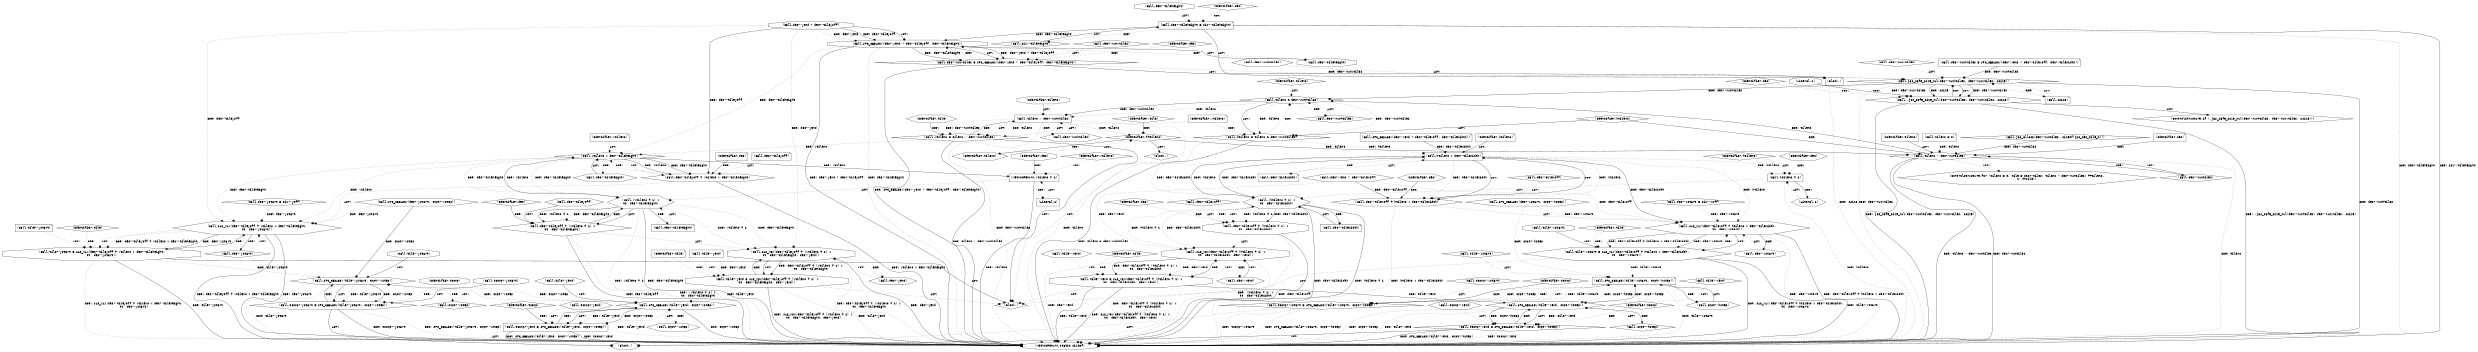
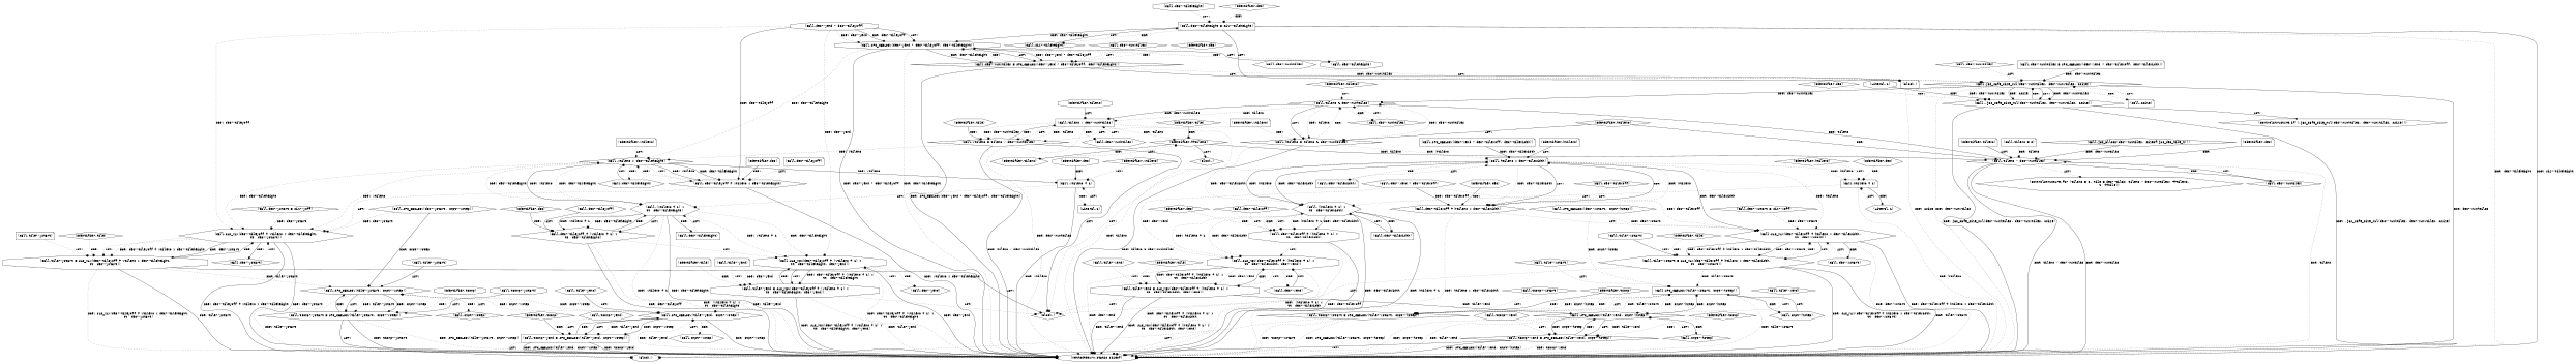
  digraph {
    fontname="DejaVu Sans Mono"
    node [fontname="DejaVu Sans Mono" shape=diamond]
    edge [arrowhead=box fontname="DejaVu Sans Mono" style=dotted]
    n1 [label="(Call,dec->tileheight = siz->tileheight)" shape=note]
    n2 [label="(Call,JPC_CEILDIV(dec->yend - dec->tileyoff, dec->tileheight))" shape=octagon]
    n3 [label="(Call,siz->tileheight)"]
    n4 [label="(MethodReturn,static sizeof)" shape=octagon]
    n5 [label="(Block,)" shape=note]
    n6 [label="(Call,dec->numvtiles = JPC_CEILDIV(dec->yend - dec->tileyoff, dec->tileheight))"]
    n7 [label="(Call,vtileno * dec->tileheight)"]
    n8 [label="(Call,dec->tileheight)" shape=octagon]
    n9 [label="(Call,jas_safe_size_mul(dec->numhtiles, dec->numvtiles, &size))"]
    n10 [label="(Call,JAS_MAX(dec->tileyoff + vtileno * dec->tileheight,\n\t\t  dec->ystart))" shape=hexagon]
    n11 [label="(Call,dec->tileyoff + vtileno * dec->tileheight)" shape=hexagon]
    n12 [label="(Call,(vtileno + 1) *\n\t\t  dec->tileheight)" shape=hexagon]
-   n13 [label="(MethodReturn,vtileno + 1)" shape=note]
+   n13 [label="(Call,vtileno + 1)" shape=note]
    n14 [label="(Call,dec->tileheight)" shape=hexagon]
    n15 [label="(Call,!jas_safe_size_mul(dec->numhtiles, dec->numvtiles, &size))" shape=hexagon]
    n16 [label="(Call,tileno % dec->numhtiles)"]
    n17 [label="(Call,&size)" shape=note]
    n18 [label="(ControlStructure,if (!jas_safe_size_mul(dec->numhtiles, dec->numvtiles, &size)))" shape=hexagon]
    n19 [label="(Call,htileno = tileno % dec->numhtiles)"]
    n20 [label="(Call,tileno / dec->numhtiles)" shape=note]
    n21 [label="(Call,dec->numhtiles)"]
    n22 [label="(Call,htileno * dec->tilewidth)" shape=note]
    n23 [label="(Block,)"]
    n24 [label="(Identifier,++tileno)"]
    n25 [label="(Call,vtileno = tileno / dec->numhtiles)"]
    n26 [label="(Call,dec->numhtiles)" shape=hexagon]
    n27 [label="(Call,JAS_MAX(dec->tilexoff + htileno * dec->tilewidth,\n\t\t  dec->xstart))" shape=hexagon]
    n28 [label="(Call,dec->tilexoff + htileno * dec->tilewidth)" shape=hexagon]
    n29 [label="(Call,(htileno + 1) *\n\t\t  dec->tilewidth)" shape=hexagon]
    n30 [label="(Call,htileno + 1)" shape=note]
    n31 [label="(Call,dec->tilewidth)" shape=note]
    n32 [label="(Call,tile->xstart = JAS_MAX(dec->tilexoff + htileno * dec->tilewidth,\n\t\t  dec->xstart))" shape=hexagon]
    n33 [label="(Call,dec->xstart)" shape=octagon]
    n34 [label="(Call,JAS_MIN(dec->tilexoff + (htileno + 1) *\n\t\t  dec->tilewidth, dec->xend))" shape=octagon]
    n35 [label="(Call,dec->tilexoff + (htileno + 1) *\n\t\t  dec->tilewidth)" shape=octagon]
    n36 [label="(Call,dec->tilewidth)" shape=note]
    n37 [label="(Literal,1)" shape=hexagon]
    n38 [label="(Call,JPC_CEILDIV(tile->xstart, cmpt->hstep))" shape=note]
    n39 [label="(Call,tcomp->xstart = JPC_CEILDIV(tile->xstart, cmpt->hstep))"]
-   n40 [label="(Call,JPC_CEILDIV(tile->xend, cmpt->hstep))" shape=hexagon]
+   n40 [label="(Call,JPC_CEILDIV(tile->xend, cmpt->hstep))"]
    n41 [label="(Call,cmpt->hstep)" shape=hexagon]
    n42 [label="(Block,)" shape=octagon]
    n43 [label="(Call,tcomp->xend = JPC_CEILDIV(tile->xend, cmpt->hstep))"]
    n44 [label="(Call,cmpt->hstep)"]
    n45 [label="(Call,tile->xend = JAS_MIN(dec->tilexoff + (htileno + 1) *\n\t\t  dec->tilewidth, dec->xend))" shape=octagon]
    n46 [label="(Call,dec->xend)" shape=hexagon]
    n47 [label="(Call,tileno < dec->numtiles)"]
    n48 [label="(Block,)"]
    n49 [label="(Identifier,tileno)" shape=hexagon]
    n50 [label="(ControlStructure,for (tileno = 0, tile = dec->tiles; tileno < dec->numtiles; ++tileno,\n\t  ++tile))" shape=hexagon]
    n51 [label="(Call,dec->numtiles)"]
    n52 [label="(Call,tile->ystart = JAS_MAX(dec->tileyoff + vtileno * dec->tileheight,\n\t\t  dec->ystart))" shape=octagon]
    n53 [label="(Call,dec->ystart)"]
    n54 [label="(Call,JAS_MIN(dec->tileyoff + (vtileno + 1) *\n\t\t  dec->tileheight, dec->yend))" shape=octagon]
    n55 [label="(Call,dec->tileyoff + (vtileno + 1) *\n\t\t  dec->tileheight)"]
    n56 [label="(Call,dec->tileheight)" shape=note]
    n57 [label="(Literal,1)" shape=note]
    n58 [label="(Call,JPC_CEILDIV(tile->ystart, cmpt->vstep))" shape=hexagon]
    n59 [label="(Call,tcomp->ystart = JPC_CEILDIV(tile->ystart, cmpt->vstep))" shape=hexagon]
    n60 [label="(Call,JPC_CEILDIV(tile->yend, cmpt->vstep))" shape=hexagon]
    n61 [label="(Call,cmpt->vstep)"]
    n62 [label="(Call,tcomp->yend = JPC_CEILDIV(tile->yend, cmpt->vstep))" shape=note]
    n63 [label="(Call,cmpt->vstep)" shape=hexagon]
    n64 [label="(Call,tile->yend = JAS_MIN(dec->tileyoff + (vtileno + 1) *\n\t\t  dec->tileheight, dec->yend))" shape=octagon]
    n65 [label="(Call,dec->yend)" shape=hexagon]
    n66 [label="(Call,tile->ystart)" shape=octagon]
    n67 [label="(Call,dec->tileyoff)" shape=note]
    n68 [label="(Call,tile->xend)" shape=hexagon]
    n69 [label="(Identifier,tile)"]
    n70 [label="(Call,jas_alloc2(dec->numtiles, sizeof(jpc_dec_tile_t)))"]
    n71 [label="(Identifier,dec)" shape=note]
    n72 [label="(Identifier,tile)"]
    n73 [label="(Identifier,vtileno)" shape=note]
    n74 [label="(Identifier,dec)" shape=hexagon]
    n75 [label="(Call,dec->tilexoff)"]
    n76 [label="(Call,tcomp->yend)" shape=hexagon]
    n77 [label="(Call,dec->tileyoff)" shape=hexagon]
    n78 [label="(Call,dec->ystart = siz->yoff)"]
    n79 [label="(Call,JPC_CEILDIV(dec->xend - dec->tilexoff, dec->tilewidth))" shape=note]
    n80 [label="(Call,tcomp->xstart)"]
    n81 [label="(Identifier,tile)"]
    n82 [label="(Call,dec->numhtiles = JPC_CEILDIV(dec->xend - dec->tilexoff, dec->tilewidth))" shape=note]
    n83 [label="(Call,JPC_CEILDIV(dec->ystart, cmpt->vstep))" shape=hexagon]
    n84 [label="(Call,JPC_CEILDIV(dec->xstart, cmpt->hstep))" shape=hexagon]
    n85 [label="(Literal,1)" shape=octagon]
    n86 [label="(Identifier,tileno)" shape=octagon]
    n87 [label="(Call,dec->tilexoff)"]
    n88 [label="(Call,tile->yend)" shape=hexagon]
    n89 [label="(Identifier,dec)" shape=hexagon]
    n90 [label="(Identifier,dec)"]
    n91 [label="(Identifier,tile)" shape=hexagon]
    n92 [label="(Call,tcomp->xend)" shape=hexagon]
    n93 [label="(Identifier,htileno)" shape=note]
    n94 [label="(Identifier,tile)" shape=note]
    n95 [label="(Identifier,tileno)"]
    n96 [label="(Identifier,dec)" shape=octagon]
    n97 [label="(Identifier,dec)"]
    n98 [label="(Identifier,htileno)"]
    n99 [label="(Call,tile->xstart)" shape=octagon]
    n100 [label="(Identifier,dec)" shape=note]
    n101 [label="(Call,dec->xstart = siz->xoff)"]
    n102 [label="(Identifier,dec)"]
    n103 [label="(Identifier,tcomp)"]
    n104 [label="(Call,tile->xstart)"]
    n105 [label="(Call,dec->tileheight)" shape=octagon]
    n106 [label="(Call,dec->numhtiles)" shape=hexagon]
    n107 [label="(Identifier,tcomp)" shape=octagon]
    n108 [label="(Identifier,tcomp)"]
    n109 [label="(Identifier,vtileno)"]
    n110 [label="(Call,tcomp->ystart)" shape=octagon]
    n111 [label="(Call,dec->numvtiles)"]
    n112 [label="(Identifier,htileno)"]
    n113 [label="(Call,tile->yend)" shape=note]
    n114 [label="(Identifier,dec)"]
    n115 [label="(Call,tile->xend)"]
    n116 [label="(Identifier,tile)"]
    n117 [label="(Call,dec->xend - dec->tilexoff)" shape=hexagon]
    n118 [label="(Identifier,tileno)" shape=note]
    n119 [label="(Call,dec->numvtiles)"]
    n120 [label="(Identifier,tcomp)"]
    n121 [label="(Call,tile->ystart)" shape=note]
    n122 [label="(Identifier,dec)"]
    n123 [label="(Call,tileno = 0)" shape=note]
    n124 [label="(Call,dec->yend - dec->tileyoff)" shape=octagon]
    n125 [label="(Identifier,vtileno)" shape=note]
    n1 -> n2 [arrowhead=diamond label="DDG: dec->tileheight" style=solid]
    n1 -> n3 [label="CFG: "]
    n1 -> n4 [arrowhead=diamond label="DDG: dec->tileheight"]
    n1 -> n4 [arrowhead=diamond label="DDG: siz->tileheight" style=solid]
    n1 -> n5 [arrowhead=diamond label="AST: " style=solid]
    n2 -> n4 [label="DDG: dec->yend - dec->tileyoff" style=solid]
    n2 -> n4 [label="DDG: dec->tileheight"]
    n2 -> n6 [label="AST: " style=solid]
    n2 -> n6 [arrowhead=diamond label="DDG: dec->yend - dec->tileyoff" style=solid]
    n2 -> n6 [label="DDG: dec->tileheight" style=solid]
    n2 -> n7 [label="DDG: dec->tileheight"]
    n2 -> n8 [label="CFG: "]
    n3 -> n1 [arrowhead=diamond label="AST: " style=solid]
    n6 -> n2 [label="CFG: "]
    n6 -> n4 [label="DDG: JPC_CEILDIV(dec->yend - dec->tileyoff, dec->tileheight)" style=solid]
    n6 -> n5 [label="AST: " style=solid]
    n6 -> n9 [arrowhead=diamond label="DDG: dec->numvtiles"]
    n7 -> n10 [arrowhead=diamond label="DDG: vtileno"]
    n7 -> n10 [arrowhead=diamond label="DDG: dec->tileheight"]
    n7 -> n11 [arrowhead=diamond label="AST: "]
    n7 -> n11 [arrowhead=diamond label="DDG: vtileno" style=solid]
    n7 -> n11 [label="DDG: dec->tileheight" style=solid]
    n7 -> n12 [arrowhead=diamond label="DDG: vtileno" style=solid]
    n7 -> n12 [arrowhead=diamond label="DDG: dec->tileheight"]
    n7 -> n13 [arrowhead=diamond label="DDG: vtileno" style=solid]
    n7 -> n14 [arrowhead=diamond label="CFG: "]
    n8 -> n2 [label="AST: " style=solid]
    n9 -> n4 [arrowhead=diamond label="DDG: dec->numvtiles"]
    n9 -> n4 [label="DDG: dec->numhtiles" style=solid]
    n9 -> n4 [label="DDG: &size"]
    n9 -> n15 [arrowhead=diamond label="AST: " style=solid]
    n9 -> n15 [label="DDG: dec->numhtiles" style=solid]
    n9 -> n15 [label="DDG: dec->numvtiles"]
    n9 -> n15 [arrowhead=diamond label="DDG: &size" style=solid]
    n9 -> n16 [label="DDG: dec->numhtiles" style=solid]
    n9 -> n17 [arrowhead=diamond label="CFG: "]
    n10 -> n4 [label="DDG: dec->ystart" style=solid]
    n10 -> n4 [label="DDG: dec->tileyoff + vtileno * dec->tileheight" style=solid]
    n10 -> n52 [label="AST: "]
    n10 -> n52 [label="DDG: dec->tileyoff + vtileno * dec->tileheight"]
    n10 -> n52 [arrowhead=diamond label="DDG: dec->ystart" style=solid]
    n10 -> n53 [arrowhead=diamond label="CFG: " style=solid]
    n11 -> n4 [arrowhead=diamond label="DDG: vtileno * dec->tileheight" style=solid]
    n11 -> n7 [arrowhead=diamond label="CFG: "]
    n11 -> n10 [label="AST: "]
    n12 -> n4 [label="DDG: dec->tileheight" style=solid]
    n12 -> n4 [arrowhead=diamond label="DDG: vtileno + 1"]
    n12 -> n7 [label="DDG: dec->tileheight"]
    n12 -> n54 [arrowhead=diamond label="DDG: vtileno + 1"]
    n12 -> n54 [label="DDG: dec->tileheight"]
    n12 -> n55 [label="AST: " style=solid]
    n12 -> n55 [arrowhead=diamond label="DDG: vtileno + 1" style=solid]
    n12 -> n55 [label="DDG: dec->tileheight"]
    n12 -> n56 [arrowhead=diamond label="CFG: " style=solid]
    n13 -> n4 [arrowhead=diamond label="DDG: vtileno" style=solid]
    n13 -> n12 [label="AST: "]
    n13 -> n57 [label="CFG: "]
    n14 -> n7 [label="AST: " style=solid]
    n15 -> n4 [arrowhead=diamond label="DDG: jas_safe_size_mul(dec->numhtiles, dec->numvtiles, &size)" style=solid]
    n15 -> n4 [arrowhead=diamond label="DDG: !jas_safe_size_mul(dec->numhtiles, dec->numvtiles, &size)" style=solid]
    n15 -> n9 [label="CFG: " style=solid]
    n15 -> n18 [arrowhead=diamond label="AST: " style=solid]
    n16 -> n19 [label="AST: " style=solid]
    n16 -> n19 [arrowhead=diamond label="DDG: tileno"]
    n16 -> n19 [label="DDG: dec->numhtiles"]
    n16 -> n20 [arrowhead=diamond label="DDG: tileno"]
    n16 -> n20 [label="DDG: dec->numhtiles" style=solid]
    n16 -> n21 [label="CFG: "]
    n17 -> n9 [label="AST: "]
    n19 -> n4 [arrowhead=diamond label="DDG: tileno % dec->numhtiles" style=solid]
    n19 -> n16 [label="CFG: "]
    n19 -> n22 [label="DDG: htileno"]
    n19 -> n23 [label="AST: "]
    n20 -> n4 [arrowhead=diamond label="DDG: dec->numhtiles"]
    n20 -> n4 [arrowhead=diamond label="DDG: tileno"]
    n20 -> n24 [arrowhead=diamond label="DDG: tileno"]
    n20 -> n25 [arrowhead=diamond label="AST: "]
    n20 -> n25 [label="DDG: tileno"]
    n20 -> n25 [label="DDG: dec->numhtiles"]
    n20 -> n26 [label="CFG: "]
    n21 -> n16 [arrowhead=diamond label="AST: "]
    n22 -> n27 [arrowhead=diamond label="DDG: htileno"]
    n22 -> n27 [label="DDG: dec->tilewidth" style=solid]
    n22 -> n28 [label="AST: " style=solid]
    n22 -> n28 [arrowhead=diamond label="DDG: htileno"]
    n22 -> n28 [label="DDG: dec->tilewidth"]
    n22 -> n29 [label="DDG: htileno" style=solid]
    n22 -> n29 [arrowhead=diamond label="DDG: dec->tilewidth" style=solid]
    n22 -> n30 [arrowhead=diamond label="DDG: htileno"]
    n22 -> n31 [arrowhead=diamond label="CFG: "]
    n24 -> n47 [label="DDG: tileno" style=solid]
    n24 -> n48 [arrowhead=diamond label="AST: " style=solid]
    n24 -> n49 [arrowhead=diamond label="CFG: " style=solid]
    n25 -> n4 [label="DDG: tileno / dec->numhtiles" style=solid]
    n25 -> n7 [arrowhead=diamond label="DDG: vtileno"]
    n25 -> n20 [arrowhead=diamond label="CFG: " style=solid]
    n25 -> n23 [label="AST: " style=solid]
    n26 -> n20 [arrowhead=diamond label="AST: "]
    n27 -> n4 [label="DDG: dec->tilexoff + htileno * dec->tilewidth" style=solid]
    n27 -> n4 [label="DDG: dec->xstart"]
    n27 -> n32 [label="AST: " style=solid]
    n27 -> n32 [arrowhead=diamond label="DDG: dec->tilexoff + htileno * dec->tilewidth" style=solid]
    n27 -> n32 [arrowhead=diamond label="DDG: dec->xstart" style=solid]
    n27 -> n33 [arrowhead=diamond label="CFG: " style=solid]
    n28 -> n4 [label="DDG: htileno * dec->tilewidth"]
    n28 -> n22 [label="CFG: " style=solid]
    n28 -> n27 [arrowhead=diamond label="AST: "]
    n29 -> n4 [arrowhead=diamond label="DDG: dec->tilewidth" style=solid]
    n29 -> n4 [arrowhead=diamond label="DDG: htileno + 1" style=solid]
    n29 -> n22 [label="DDG: dec->tilewidth"]
    n29 -> n34 [label="DDG: htileno + 1"]
    n29 -> n34 [label="DDG: dec->tilewidth"]
    n29 -> n35 [label="AST: "]
    n29 -> n35 [label="DDG: htileno + 1"]
    n29 -> n35 [arrowhead=diamond label="DDG: dec->tilewidth" style=solid]
    n29 -> n36 [label="CFG: " style=solid]
    n30 -> n4 [label="DDG: htileno"]
    n30 -> n29 [label="AST: "]
    n30 -> n37 [arrowhead=diamond label="CFG: " style=solid]
    n31 -> n22 [arrowhead=diamond label="AST: "]
    n32 -> n4 [arrowhead=diamond label="DDG: tile->xstart" style=solid]
    n32 -> n4 [arrowhead=diamond label="DDG: JAS_MAX(dec->tilexoff + htileno * dec->tilewidth,\n\t\t  dec->xstart)" style=solid]
    n32 -> n23 [arrowhead=diamond label="AST: "]
    n32 -> n27 [label="CFG: "]
    n32 -> n38 [arrowhead=diamond label="DDG: tile->xstart"]
    n33 -> n27 [arrowhead=diamond label="AST: "]
    n34 -> n4 [arrowhead=diamond label="DDG: dec->xend"]
    n34 -> n4 [label="DDG: dec->tilexoff + (htileno + 1) *\n\t\t  dec->tilewidth"]
    n34 -> n45 [label="AST: "]
    n34 -> n45 [arrowhead=diamond label="DDG: dec->tilexoff + (htileno + 1) *\n\t\t  dec->tilewidth" style=solid]
    n34 -> n45 [label="DDG: dec->xend"]
    n34 -> n46 [label="CFG: "]
    n35 -> n4 [label="DDG: (htileno + 1) *\n\t\t  dec->tilewidth"]
    n35 -> n4 [label="DDG: dec->tilexoff" style=solid]
    n35 -> n29 [arrowhead=diamond label="CFG: "]
    n35 -> n34 [arrowhead=diamond label="AST: "]
    n36 -> n29 [label="AST: " style=solid]
    n37 -> n30 [label="AST: "]
    n38 -> n4 [label="DDG: tile->xstart"]
    n38 -> n39 [label="AST: "]
    n38 -> n39 [arrowhead=diamond label="DDG: tile->xstart"]
    n38 -> n39 [label="DDG: cmpt->hstep"]
    n38 -> n40 [arrowhead=diamond label="DDG: cmpt->hstep"]
    n38 -> n41 [label="CFG: " style=solid]
    n39 -> n4 [arrowhead=diamond label="DDG: JPC_CEILDIV(tile->xstart, cmpt->hstep)"]
    n39 -> n4 [arrowhead=diamond label="DDG: tcomp->xstart"]
    n39 -> n38 [label="CFG: "]
    n39 -> n42 [label="AST: "]
    n40 -> n4 [label="DDG: cmpt->hstep"]
    n40 -> n4 [label="DDG: tile->xend"]
    n40 -> n38 [label="DDG: cmpt->hstep" style=solid]
    n40 -> n43 [label="AST: " style=solid]
    n40 -> n43 [label="DDG: tile->xend"]
    n40 -> n43 [label="DDG: cmpt->hstep" style=solid]
    n40 -> n44 [arrowhead=diamond label="CFG: " style=solid]
    n41 -> n38 [arrowhead=diamond label="AST: " style=solid]
    n43 -> n4 [label="DDG: tcomp->xend"]
    n43 -> n4 [label="DDG: JPC_CEILDIV(tile->xend, cmpt->hstep)" style=solid]
    n43 -> n40 [arrowhead=diamond label="CFG: " style=solid]
    n43 -> n42 [arrowhead=diamond label="AST: " style=solid]
    n44 -> n40 [label="AST: "]
    n45 -> n4 [label="DDG: tile->xend" style=solid]
    n45 -> n4 [arrowhead=diamond label="DDG: JAS_MIN(dec->tilexoff + (htileno + 1) *\n\t\t  dec->tilewidth, dec->xend)" style=solid]
    n45 -> n23 [arrowhead=diamond label="AST: "]
    n45 -> n34 [label="CFG: " style=solid]
    n45 -> n40 [arrowhead=diamond label="DDG: tile->xend" style=solid]
    n46 -> n34 [label="AST: " style=solid]
    n47 -> n4 [arrowhead=diamond label="DDG: dec->numtiles" style=solid]
    n47 -> n4 [arrowhead=diamond label="DDG: tileno"]
    n47 -> n4 [label="DDG: tileno < dec->numtiles" style=solid]
    n47 -> n16 [label="DDG: tileno" style=solid]
    n47 -> n50 [arrowhead=diamond label="AST: "]
    n47 -> n51 [arrowhead=diamond label="CFG: " style=solid]
    n49 -> n24 [label="AST: "]
    n51 -> n47 [arrowhead=diamond label="AST: " style=solid]
    n52 -> n4 [label="DDG: tile->ystart" style=solid]
    n52 -> n4 [arrowhead=diamond label="DDG: JAS_MAX(dec->tileyoff + vtileno * dec->tileheight,\n\t\t  dec->ystart)"]
    n52 -> n10 [arrowhead=diamond label="CFG: " style=solid]
    n52 -> n23 [arrowhead=diamond label="AST: " style=solid]
    n52 -> n58 [arrowhead=diamond label="DDG: tile->ystart"]
    n53 -> n10 [label="AST: "]
    n54 -> n4 [label="DDG: dec->yend" style=solid]
    n54 -> n4 [label="DDG: dec->tileyoff + (vtileno + 1) *\n\t\t  dec->tileheight"]
    n54 -> n64 [arrowhead=diamond label="AST: " style=solid]
    n54 -> n64 [label="DDG: dec->tileyoff + (vtileno + 1) *\n\t\t  dec->tileheight" style=solid]
    n54 -> n64 [arrowhead=diamond label="DDG: dec->yend"]
    n54 -> n65 [label="CFG: "]
    n55 -> n4 [label="DDG: dec->tileyoff" style=solid]
    n55 -> n4 [label="DDG: (vtileno + 1) *\n\t\t  dec->tileheight"]
    n55 -> n12 [arrowhead=diamond label="CFG: " style=solid]
    n55 -> n54 [label="AST: "]
    n56 -> n12 [arrowhead=diamond label="AST: "]
    n57 -> n13 [arrowhead=diamond label="AST: "]
    n58 -> n4 [label="DDG: tile->ystart"]
    n58 -> n59 [label="AST: " style=solid]
    n58 -> n59 [arrowhead=diamond label="DDG: tile->ystart"]
    n58 -> n59 [arrowhead=diamond label="DDG: cmpt->vstep" style=solid]
    n58 -> n60 [label="DDG: cmpt->vstep"]
    n58 -> n61 [arrowhead=diamond label="CFG: "]
    n59 -> n4 [arrowhead=diamond label="DDG: tcomp->ystart" style=solid]
    n59 -> n4 [label="DDG: JPC_CEILDIV(tile->ystart, cmpt->vstep)"]
    n59 -> n42 [label="AST: " style=solid]
    n59 -> n58 [arrowhead=diamond label="CFG: " style=solid]
    n60 -> n4 [label="DDG: cmpt->vstep" style=solid]
    n60 -> n4 [arrowhead=diamond label="DDG: tile->yend"]
    n60 -> n58 [arrowhead=diamond label="DDG: cmpt->vstep"]
    n60 -> n62 [label="AST: " style=solid]
    n60 -> n62 [label="DDG: tile->yend"]
    n60 -> n62 [label="DDG: cmpt->vstep" style=solid]
    n60 -> n63 [arrowhead=diamond label="CFG: "]
    n61 -> n58 [arrowhead=diamond label="AST: "]
    n62 -> n4 [label="DDG: JPC_CEILDIV(tile->yend, cmpt->vstep)" style=solid]
    n62 -> n4 [label="DDG: tcomp->yend" style=solid]
    n62 -> n42 [arrowhead=diamond label="AST: "]
    n62 -> n60 [label="CFG: " style=solid]
    n63 -> n60 [label="AST: "]
    n64 -> n4 [label="DDG: tile->yend"]
    n64 -> n4 [arrowhead=diamond label="DDG: JAS_MIN(dec->tileyoff + (vtileno + 1) *\n\t\t  dec->tileheight, dec->yend)" style=solid]
    n64 -> n23 [label="AST: "]
    n64 -> n54 [arrowhead=diamond label="CFG: " style=solid]
    n64 -> n60 [label="DDG: tile->yend"]
    n65 -> n54 [label="AST: "]
    n66 -> n58 [arrowhead=diamond label="AST: " style=solid]
    n67 -> n11 [label="AST: "]
    n68 -> n45 [arrowhead=diamond label="AST: "]
    n69 -> n52 [label="CFG: "]
    n70 -> n47 [label="DDG: dec->numtiles" style=solid]
    n71 -> n11 [arrowhead=diamond label="CFG: " style=solid]
    n72 -> n24 [label="CFG: " style=solid]
    n73 -> n7 [arrowhead=diamond label="AST: "]
    n74 -> n30 [label="CFG: "]
    n75 -> n35 [arrowhead=diamond label="AST: "]
    n76 -> n62 [label="AST: "]
    n77 -> n55 [label="AST: " style=solid]
    n78 -> n10 [label="DDG: dec->ystart"]
    n79 -> n22 [label="DDG: dec->tilewidth" style=solid]
    n80 -> n39 [label="AST: "]
    n81 -> n32 [label="CFG: "]
    n82 -> n9 [label="DDG: dec->numhtiles" style=solid]
    n83 -> n10 [arrowhead=diamond label="DDG: dec->ystart"]
    n83 -> n58 [label="DDG: cmpt->vstep" style=solid]
    n84 -> n27 [arrowhead=diamond label="DDG: dec->xstart"]
    n84 -> n38 [arrowhead=diamond label="DDG: cmpt->hstep"]
    n85 -> n15 [label="CFG: " style=solid]
    n86 -> n20 [label="AST: " style=solid]
    n87 -> n28 [arrowhead=diamond label="AST: "]
    n88 -> n60 [label="AST: " style=solid]
    n89 -> n28 [arrowhead=diamond label="CFG: " style=solid]
    n90 -> n55 [label="CFG: " style=solid]
    n91 -> n25 [label="CFG: " style=solid]
    n92 -> n43 [label="AST: "]
    n93 -> n22 [arrowhead=diamond label="AST: " style=solid]
    n94 -> n64 [arrowhead=diamond label="CFG: "]
    n95 -> n16 [arrowhead=diamond label="AST: "]
    n96 -> n13 [arrowhead=diamond label="CFG: " style=solid]
    n97 -> n6 [arrowhead=diamond label="CFG: "]
    n98 -> n30 [label="AST: "]
    n99 -> n32 [arrowhead=diamond label="AST: " style=solid]
    n100 -> n47 [label="CFG: " style=solid]
    n101 -> n27 [arrowhead=diamond label="DDG: dec->xstart"]
    n102 -> n15 [arrowhead=diamond label="CFG: "]
    n103 -> n43 [label="CFG: "]
    n104 -> n38 [arrowhead=diamond label="AST: "]
    n105 -> n1 [label="AST: "]
    n106 -> n9 [label="AST: "]
    n107 -> n59 [label="CFG: "]
    n108 -> n39 [arrowhead=diamond label="CFG: " style=solid]
    n109 -> n13 [label="AST: "]
    n110 -> n59 [arrowhead=diamond label="AST: " style=solid]
    n111 -> n6 [label="AST: "]
    n112 -> n19 [label="AST: " style=solid]
    n112 -> n47 [label="CFG: " style=solid]
    n113 -> n64 [label="AST: "]
    n114 -> n1 [label="CFG: "]
    n115 -> n40 [label="AST: "]
    n116 -> n45 [label="CFG: "]
    n117 -> n27 [label="DDG: dec->tilexoff"]
    n117 -> n28 [arrowhead=diamond label="DDG: dec->tilexoff" style=solid]
    n117 -> n34 [arrowhead=diamond label="DDG: dec->xend"]
    n118 -> n47 [arrowhead=diamond label="AST: " style=solid]
    n119 -> n9 [label="AST: "]
    n120 -> n62 [arrowhead=diamond label="CFG: " style=solid]
    n121 -> n52 [label="AST: "]
    n122 -> n35 [label="CFG: "]
    n123 -> n47 [label="DDG: tileno"]
    n124 -> n2 [label="AST: " style=solid]
    n124 -> n2 [arrowhead=diamond label="DDG: dec->yend"]
    n124 -> n2 [arrowhead=diamond label="DDG: dec->tileyoff" style=solid]
    n124 -> n10 [arrowhead=diamond label="DDG: dec->tileyoff"]
    n124 -> n11 [arrowhead=diamond label="DDG: dec->tileyoff" style=solid]
    n124 -> n54 [label="DDG: dec->yend"]
    n125 -> n19 [label="CFG: "]
    n125 -> n25 [arrowhead=diamond label="AST: "]
  }
